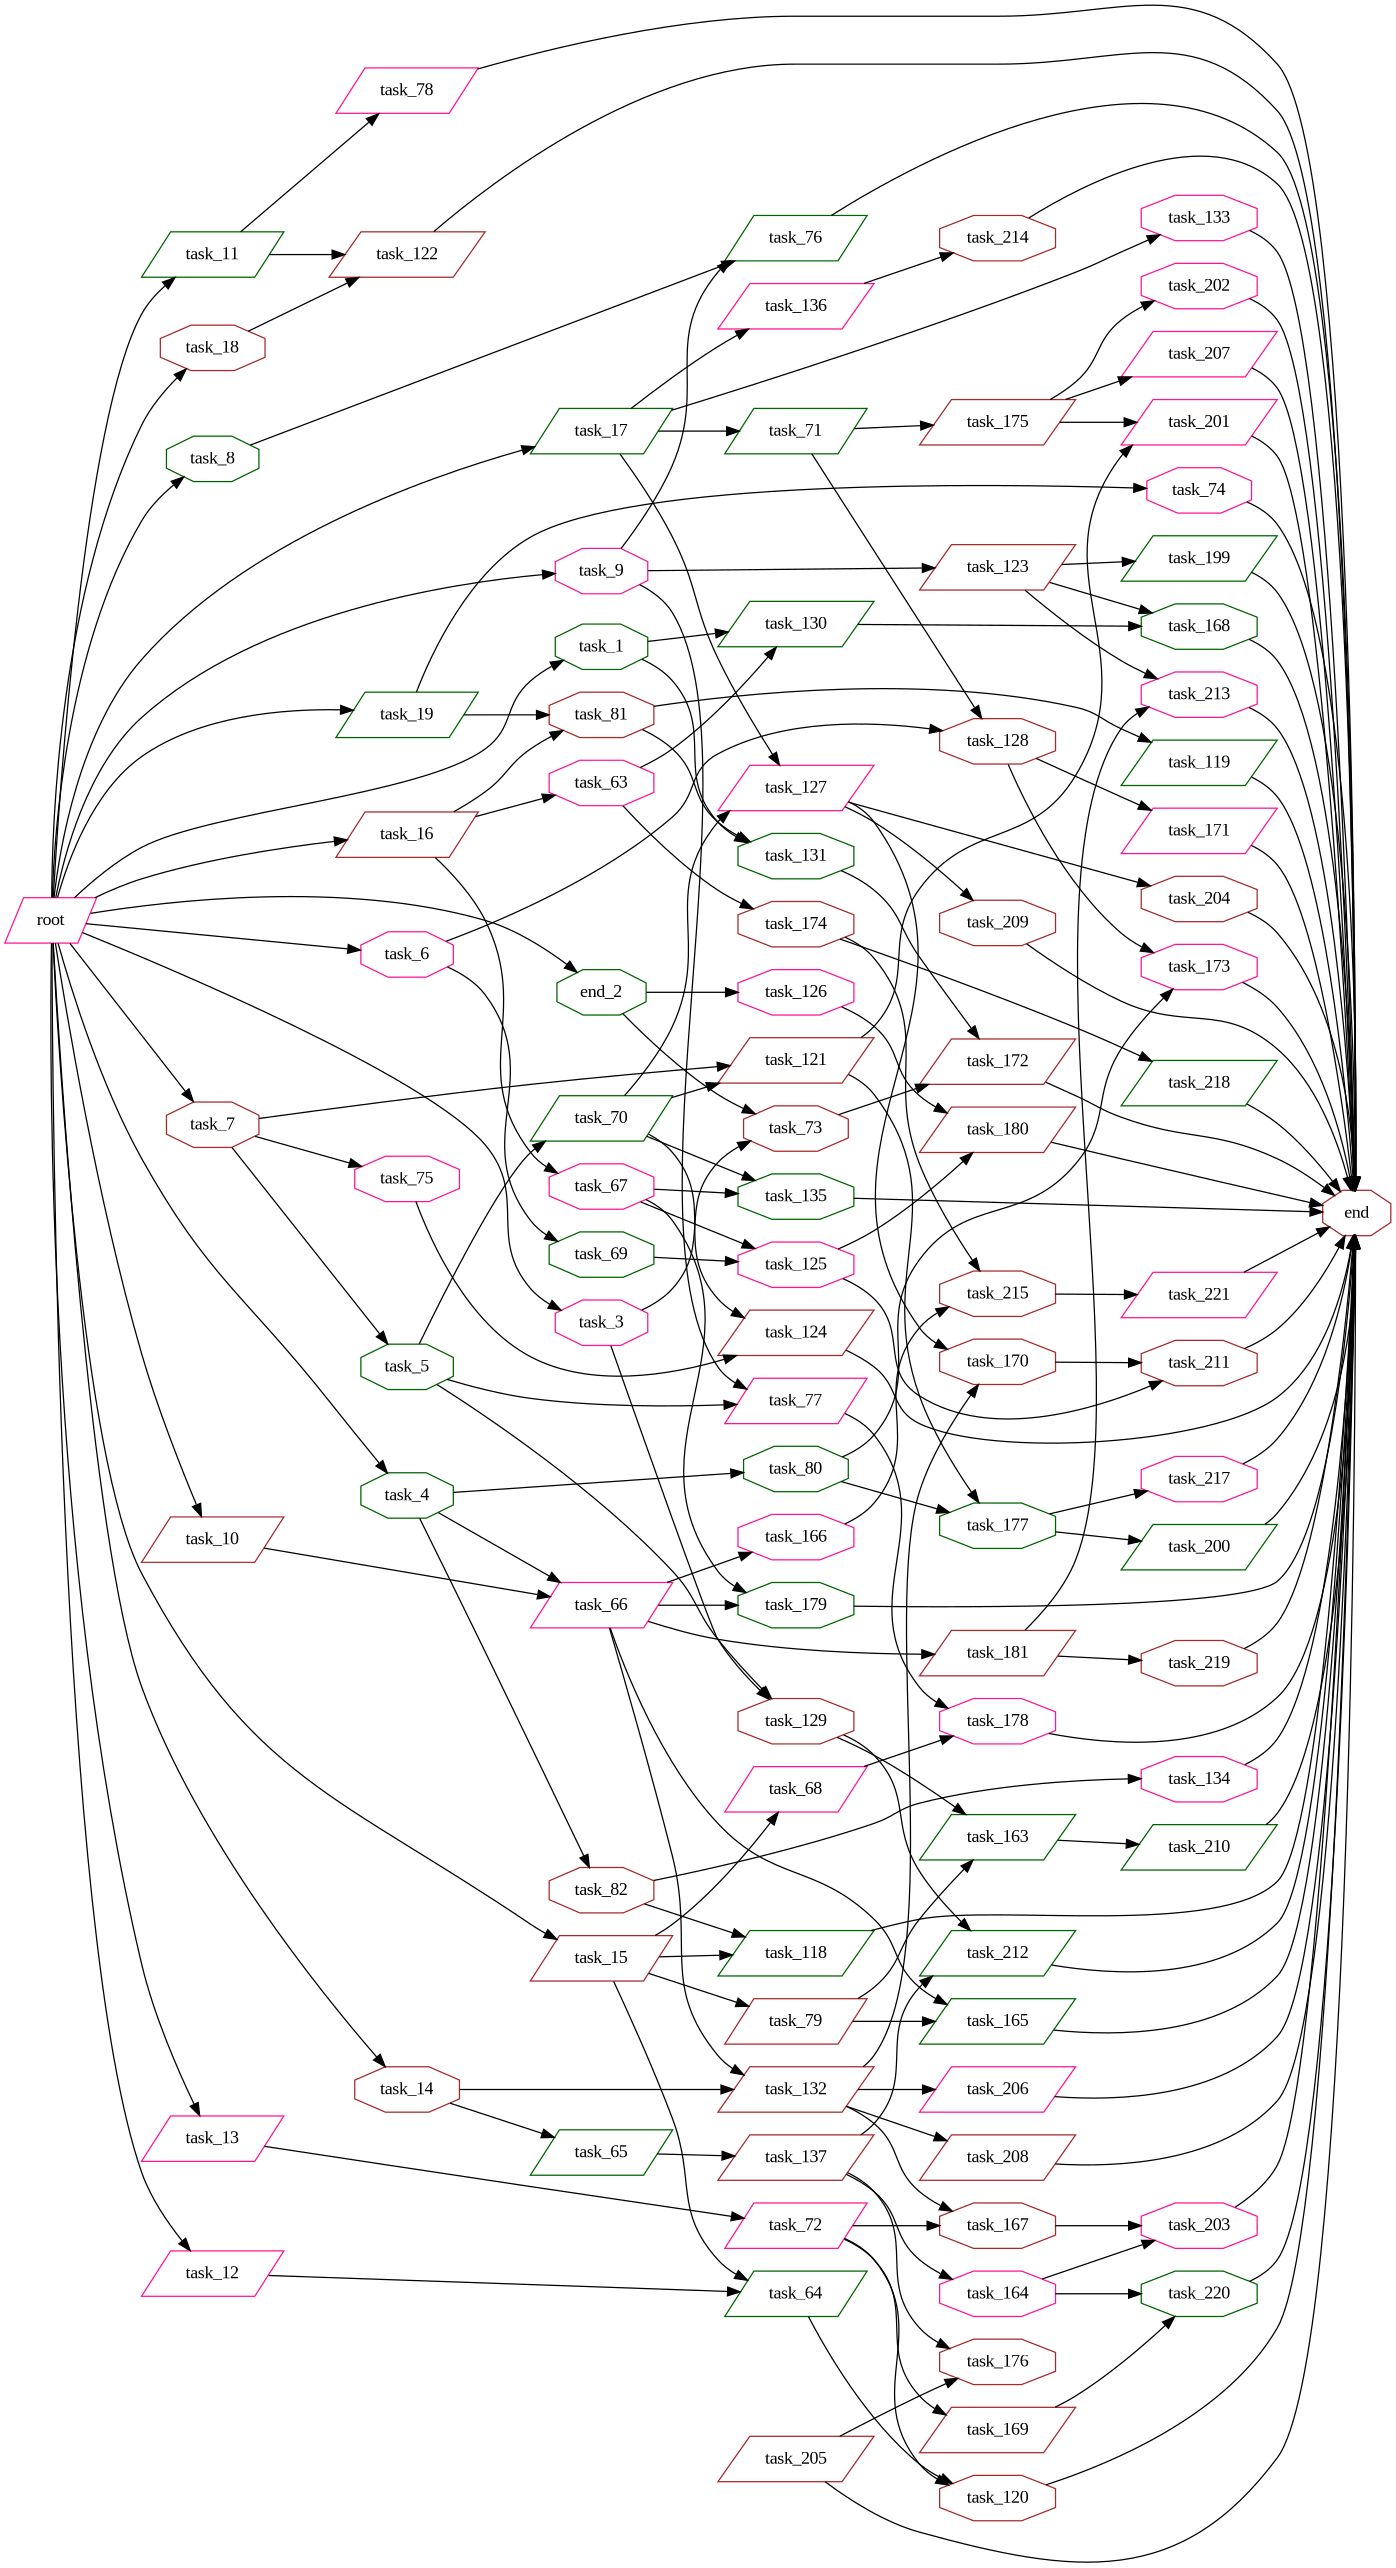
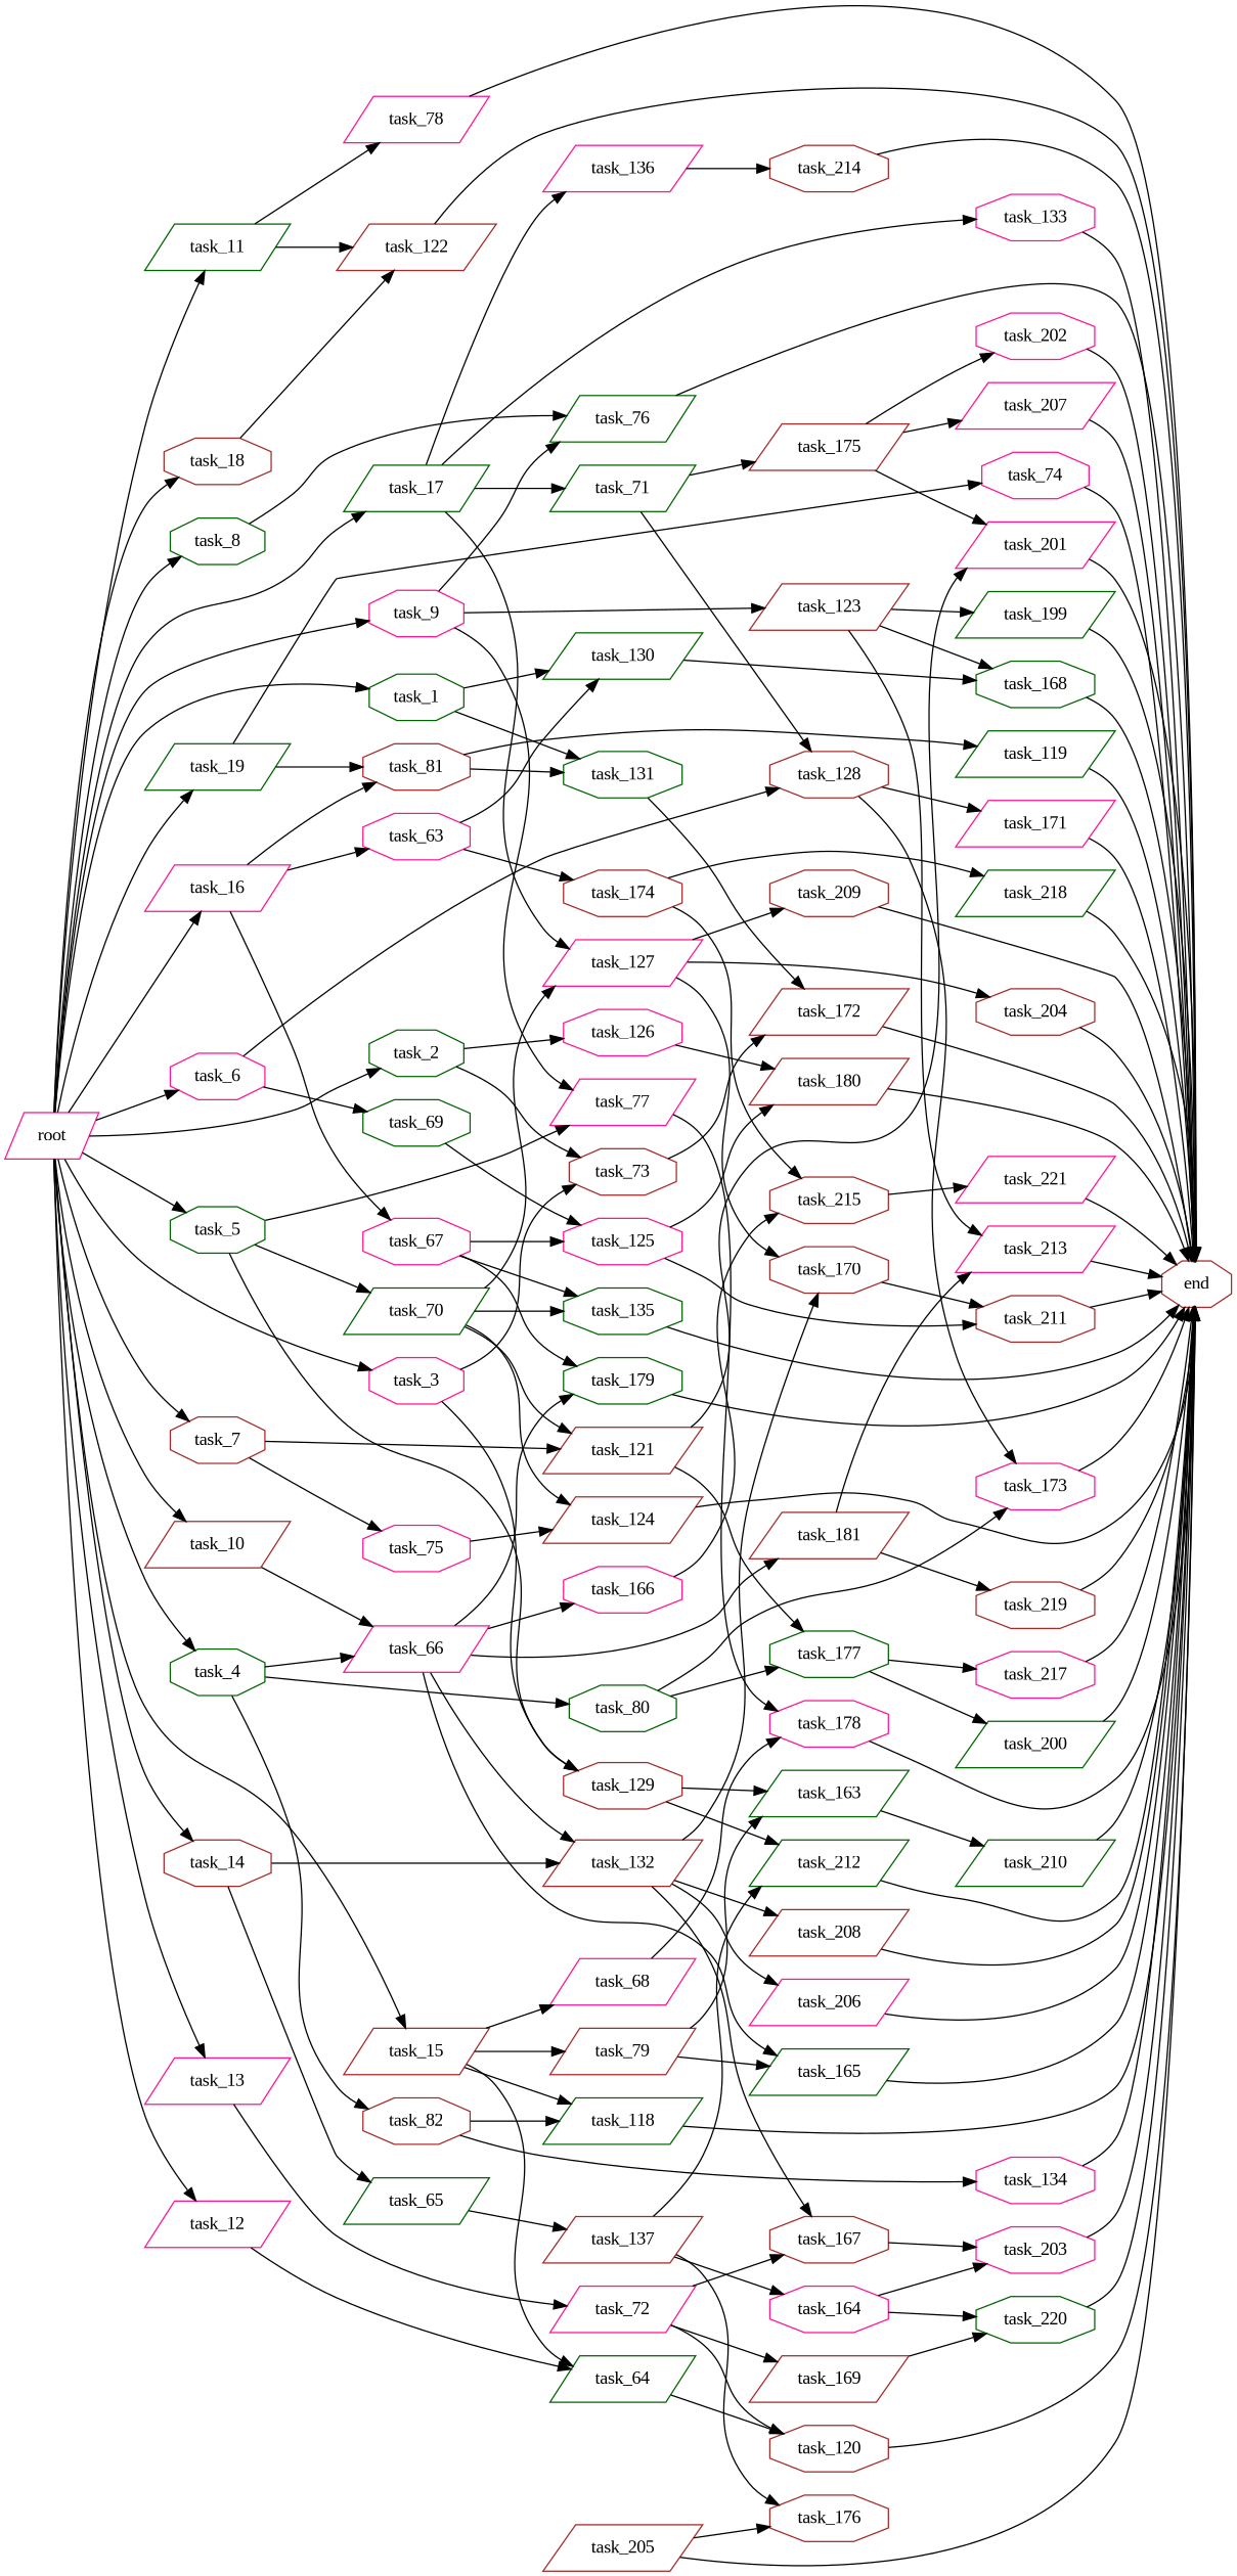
  digraph {
    fontname="Liberation Serif"
    rankdir=LR
    node [color=brown fontname="Liberation Serif" shape=parallelogram]
    edge [fontname="Liberation Serif"]
    root [color=deeppink]
    task_1 [color=darkgreen shape=octagon]
-   task_2 [color=darkgreen shape=octagon label=end_2]
+   task_2 [color=darkgreen shape=octagon]
    task_3 [color=deeppink shape=octagon]
    task_4 [color=darkgreen shape=octagon]
    task_5 [color=darkgreen shape=octagon]
    task_6 [color=deeppink shape=octagon]
    task_7 [shape=octagon]
    task_8 [color=darkgreen shape=octagon]
    task_9 [color=deeppink shape=octagon]
    task_10
    task_11 [color=darkgreen]
    task_12 [color=deeppink]
    task_13 [color=deeppink]
    task_14 [shape=octagon]
    task_15
-   task_16
+   task_16 [color=deeppink]
    task_17 [color=darkgreen]
    task_18 [shape=octagon]
    task_19 [color=darkgreen]
    task_130 [color=darkgreen]
    task_131 [color=darkgreen shape=octagon]
    task_73 [shape=octagon]
    task_126 [color=deeppink shape=octagon]
    task_129 [shape=octagon]
    task_66 [color=deeppink]
    task_80 [color=darkgreen shape=octagon]
    task_82 [shape=octagon]
    task_70 [color=darkgreen]
    task_77 [color=deeppink]
    task_69 [color=darkgreen shape=octagon]
    task_128 [shape=octagon]
    task_75 [color=deeppink shape=octagon]
    task_121
    task_76 [color=darkgreen]
    task_123
    task_78 [color=deeppink]
    task_122
    task_64 [color=darkgreen]
    task_72 [color=deeppink]
    task_65 [color=darkgreen]
    task_132
    task_68 [color=deeppink]
    task_79
    task_118 [color=darkgreen]
    task_63 [color=deeppink shape=octagon]
    task_67 [color=deeppink shape=octagon]
    task_81 [shape=octagon]
    task_71 [color=darkgreen]
    task_127 [color=deeppink]
    task_133 [color=deeppink shape=octagon]
    task_136 [color=deeppink]
    task_74 [color=deeppink shape=octagon]
    task_168 [color=darkgreen shape=octagon]
    task_172
    task_180
    task_163 [color=darkgreen]
    task_212 [color=darkgreen]
    task_165 [color=darkgreen]
    task_166 [color=deeppink shape=octagon]
    task_179 [color=darkgreen shape=octagon]
    task_181
    task_173 [color=deeppink shape=octagon]
    task_177 [color=darkgreen shape=octagon]
    task_134 [color=deeppink shape=octagon]
    task_135 [color=darkgreen shape=octagon]
    task_124
    task_178 [color=deeppink shape=octagon]
    task_125 [color=deeppink shape=octagon]
    task_171 [color=deeppink]
    task_201 [color=deeppink]
    end [shape=octagon]
    task_199 [color=darkgreen]
-   task_213 [color=deeppink shape=octagon]
+   task_213 [color=deeppink]
    task_120 [shape=octagon]
    task_167 [shape=octagon]
    task_169
    task_137
    task_170 [shape=octagon]
    task_206 [color=deeppink]
    task_208
    task_174 [shape=octagon]
    task_119 [color=darkgreen]
    task_175
    task_204 [shape=octagon]
    task_209 [shape=octagon]
    task_214 [shape=octagon]
    task_215 [shape=octagon]
    task_218 [color=darkgreen]
    task_164 [color=deeppink shape=octagon]
    task_176 [shape=octagon]
    task_219 [shape=octagon]
    task_211 [shape=octagon]
    task_202 [color=deeppink shape=octagon]
    task_207 [color=deeppink]
    task_203 [color=deeppink shape=octagon]
    task_220 [color=darkgreen shape=octagon]
    task_210 [color=darkgreen]
    task_200 [color=darkgreen]
    task_217 [color=deeppink shape=octagon]
    task_221 [color=deeppink]
    task_205
    root -> task_1
    root -> task_2
    root -> task_3
    root -> task_4
-   task_7 -> task_5
+   root -> task_5
    root -> task_6
    root -> task_7
    root -> task_8
    root -> task_9
    root -> task_10
    root -> task_11
    root -> task_12
    root -> task_13
    root -> task_14
    root -> task_15
    root -> task_16
    root -> task_17
    root -> task_18
    root -> task_19
    task_1 -> task_130
    task_1 -> task_131
    task_2 -> task_73
    task_2 -> task_126
    task_3 -> task_73
    task_3 -> task_129
    task_4 -> task_66
    task_4 -> task_80
    task_4 -> task_82
    task_5 -> task_129
    task_5 -> task_70
    task_5 -> task_77
    task_6 -> task_69
    task_6 -> task_128
    task_7 -> task_75
    task_7 -> task_121
    task_8 -> task_76
    task_9 -> task_77
    task_9 -> task_76
    task_9 -> task_123
    task_10 -> task_66
    task_11 -> task_78
    task_11 -> task_122
    task_12 -> task_64
    task_13 -> task_72
    task_14 -> task_65
    task_14 -> task_132
    task_15 -> task_64
    task_15 -> task_68
    task_15 -> task_79
    task_15 -> task_118
    task_16 -> task_63
    task_16 -> task_67
    task_16 -> task_81
    task_17 -> task_71
    task_17 -> task_127
    task_17 -> task_133
    task_17 -> task_136
    task_18 -> task_122
    task_19 -> task_81
    task_19 -> task_74
    task_130 -> task_168
    task_131 -> task_172
    task_73 -> task_172
    task_126 -> task_180
    task_129 -> task_163
    task_129 -> task_212
    task_66 -> task_132
    task_66 -> task_165
    task_66 -> task_166
    task_66 -> task_179
    task_66 -> task_181
    task_80 -> task_173
    task_80 -> task_177
    task_82 -> task_118
    task_82 -> task_134
    task_70 -> task_121
    task_70 -> task_127
    task_70 -> task_135
    task_70 -> task_124
    task_77 -> task_178
    task_69 -> task_125
    task_128 -> task_173
    task_128 -> task_171
    task_75 -> task_124
    task_121 -> task_177
    task_121 -> task_201
    task_76 -> end
    task_123 -> task_168
    task_123 -> task_199
    task_123 -> task_213
    task_78 -> end
    task_122 -> end
    task_64 -> task_120
    task_72 -> task_120
    task_72 -> task_167
    task_72 -> task_169
    task_65 -> task_137
    task_132 -> task_167
    task_132 -> task_170
    task_132 -> task_206
    task_132 -> task_208
    task_68 -> task_178
    task_79 -> task_163
    task_79 -> task_165
    task_118 -> end
    task_63 -> task_130
    task_63 -> task_174
    task_67 -> task_179
    task_67 -> task_135
    task_67 -> task_125
    task_81 -> task_131
    task_81 -> task_119
    task_71 -> task_128
    task_71 -> task_175
    task_127 -> task_170
    task_127 -> task_204
    task_127 -> task_209
    task_133 -> end
    task_136 -> task_214
    task_74 -> end
    task_168 -> end
    task_172 -> end
    task_180 -> end
    task_163 -> task_210
    task_212 -> end
    task_165 -> end
    task_166 -> task_215
    task_179 -> end
    task_181 -> task_213
    task_181 -> task_219
    task_173 -> end
    task_177 -> task_200
    task_177 -> task_217
    task_134 -> end
    task_135 -> end
    task_124 -> end
    task_178 -> end
    task_125 -> task_180
    task_125 -> task_211
    task_171 -> end
    task_201 -> end
    task_199 -> end
    task_213 -> end
    task_120 -> end
    task_167 -> task_203
    task_169 -> task_220
    task_137 -> task_212
    task_137 -> task_164
    task_137 -> task_176
    task_170 -> task_211
    task_206 -> end
    task_208 -> end
    task_174 -> task_215
    task_174 -> task_218
    task_119 -> end
    task_175 -> task_201
    task_175 -> task_202
    task_175 -> task_207
    task_204 -> end
    task_209 -> end
    task_214 -> end
    task_215 -> task_221
    task_218 -> end
    task_164 -> task_203
    task_164 -> task_220
    task_219 -> end
    task_211 -> end
    task_202 -> end
    task_207 -> end
    task_203 -> end
    task_220 -> end
    task_210 -> end
    task_200 -> end
    task_217 -> end
    task_221 -> end
    task_205 -> end
    task_205 -> task_176
  }
